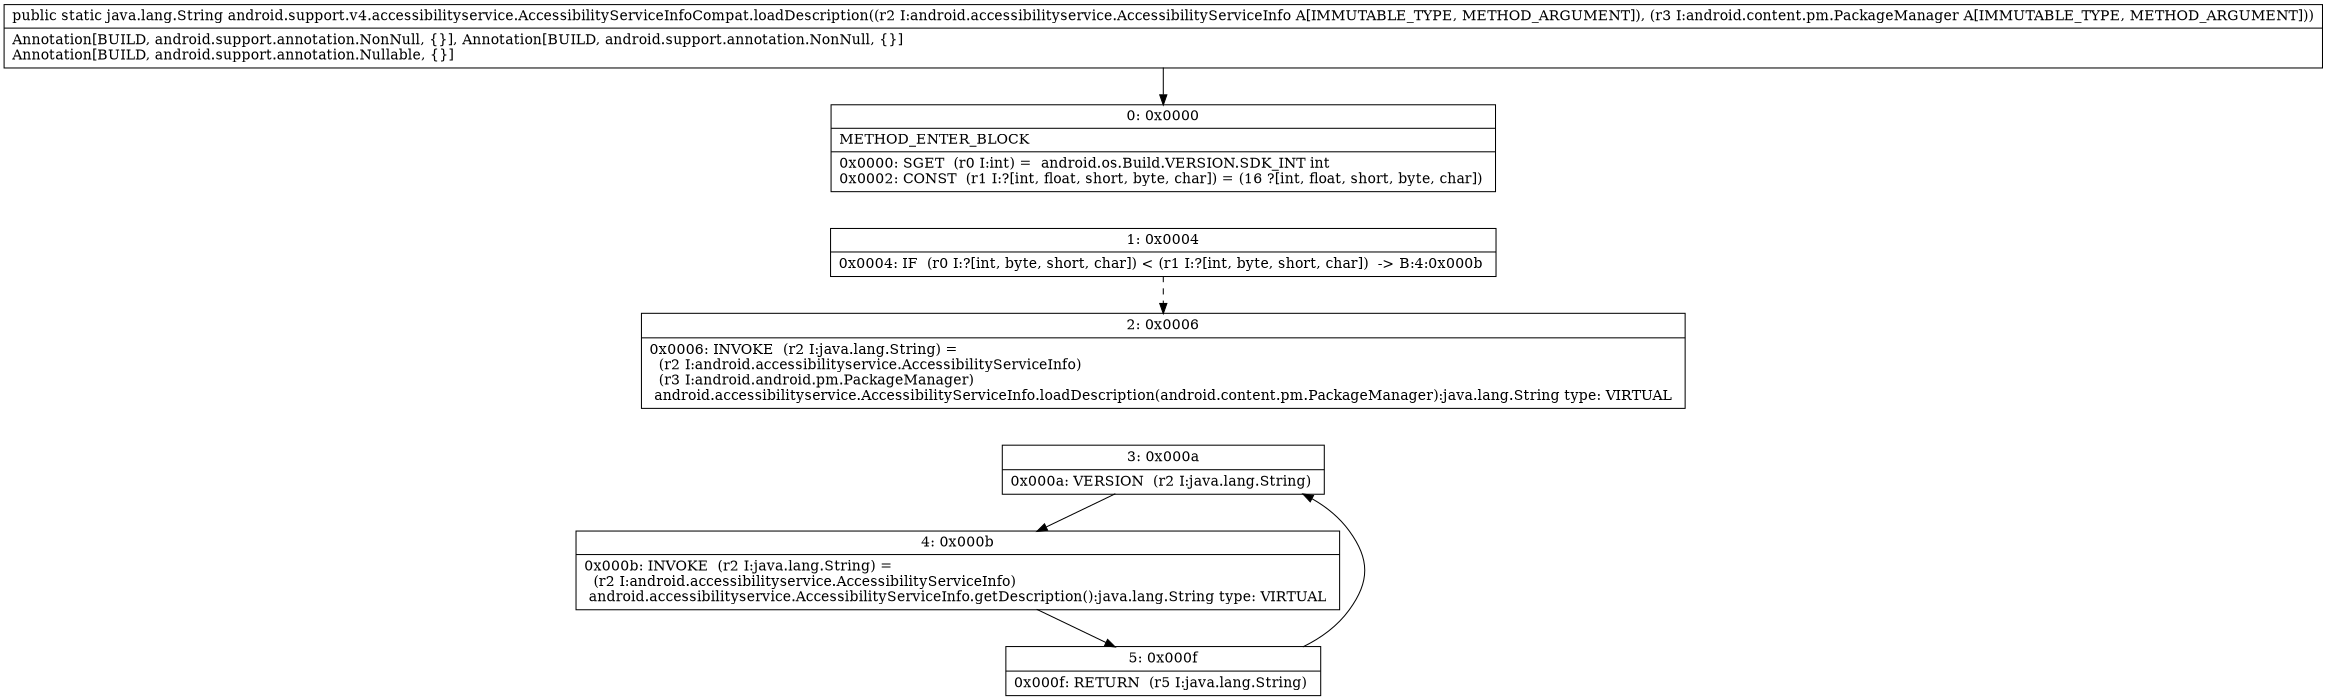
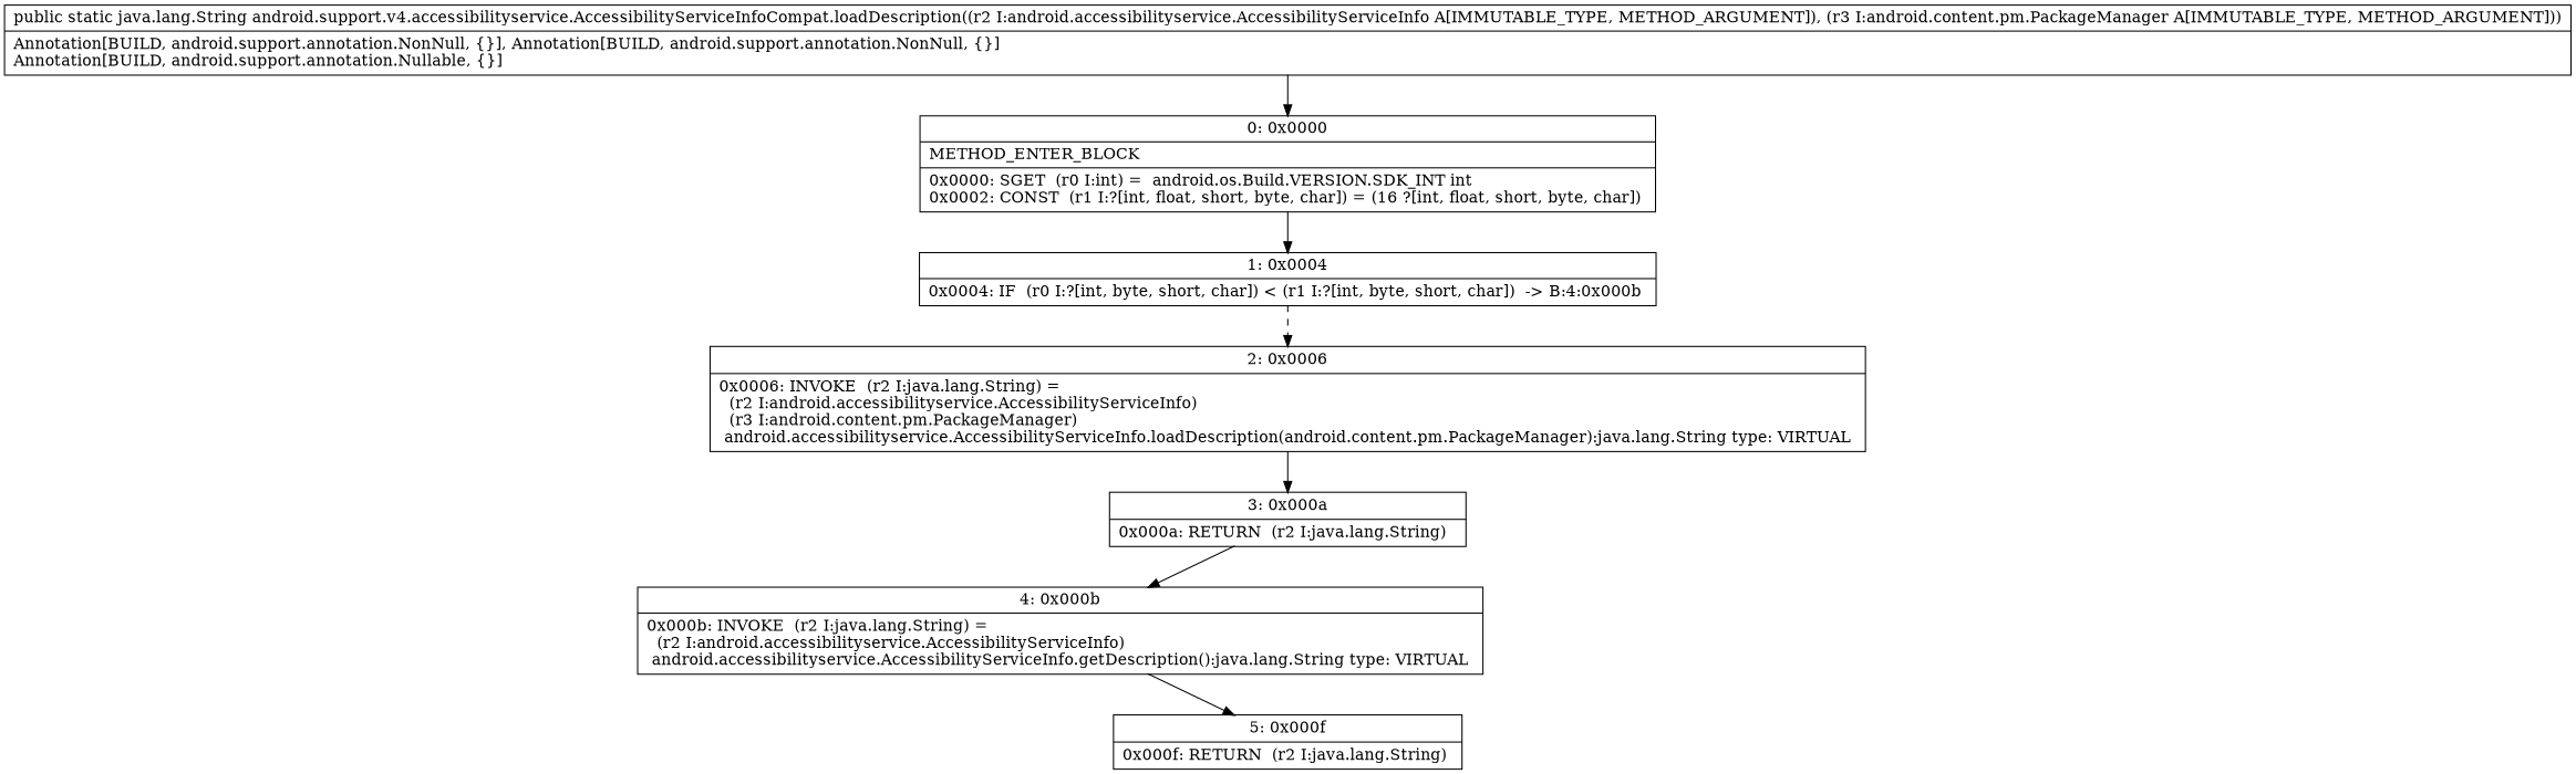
  digraph {
    node [shape=record]
    n1 [label="{0\:\ 0x0000|METHOD_ENTER_BLOCK\l|0x0000: SGET  (r0 I:int) =  android.os.Build.VERSION.SDK_INT int \l0x0002: CONST  (r1 I:?[int, float, short, byte, char]) = (16 ?[int, float, short, byte, char]) \l}"]
    n2 [label="{1\:\ 0x0004|0x0004: IF  (r0 I:?[int, byte, short, char]) \< (r1 I:?[int, byte, short, char])  \-\> B:4:0x000b \l}"]
-   n3 [label="{2\:\ 0x0006|0x0006: INVOKE  (r2 I:java.lang.String) = \l  (r2 I:android.accessibilityservice.AccessibilityServiceInfo)\l  (r3 I:android.android.pm.PackageManager)\l android.accessibilityservice.AccessibilityServiceInfo.loadDescription(android.content.pm.PackageManager):java.lang.String type: VIRTUAL \l}"]
-   n4 [label="{3\:\ 0x000a|0x000a: VERSION  (r2 I:java.lang.String) \l}"]
+   n3 [label="{2\:\ 0x0006|0x0006: INVOKE  (r2 I:java.lang.String) = \l  (r2 I:android.accessibilityservice.AccessibilityServiceInfo)\l  (r3 I:android.content.pm.PackageManager)\l android.accessibilityservice.AccessibilityServiceInfo.loadDescription(android.content.pm.PackageManager):java.lang.String type: VIRTUAL \l}"]
+   n4 [label="{3\:\ 0x000a|0x000a: RETURN  (r2 I:java.lang.String) \l}"]
    n5 [label="{4\:\ 0x000b|0x000b: INVOKE  (r2 I:java.lang.String) = \l  (r2 I:android.accessibilityservice.AccessibilityServiceInfo)\l android.accessibilityservice.AccessibilityServiceInfo.getDescription():java.lang.String type: VIRTUAL \l}"]
-   n6 [label="{5\:\ 0x000f|0x000f: RETURN  (r5 I:java.lang.String) \l}"]
+   n6 [label="{5\:\ 0x000f|0x000f: RETURN  (r2 I:java.lang.String) \l}"]
    n7 [label="{public static java.lang.String android.support.v4.accessibilityservice.AccessibilityServiceInfoCompat.loadDescription((r2 I:android.accessibilityservice.AccessibilityServiceInfo A[IMMUTABLE_TYPE, METHOD_ARGUMENT]), (r3 I:android.content.pm.PackageManager A[IMMUTABLE_TYPE, METHOD_ARGUMENT]))  | Annotation[BUILD, android.support.annotation.NonNull, \{\}], Annotation[BUILD, android.support.annotation.NonNull, \{\}]\lAnnotation[BUILD, android.support.annotation.Nullable, \{\}]\l}"]
+   n1 -> n2
    n2 -> n3 [style=dashed]
-   n6 -> n4
+   n3 -> n4
    n4 -> n5
    n5 -> n6
    n7 -> n1
  }
